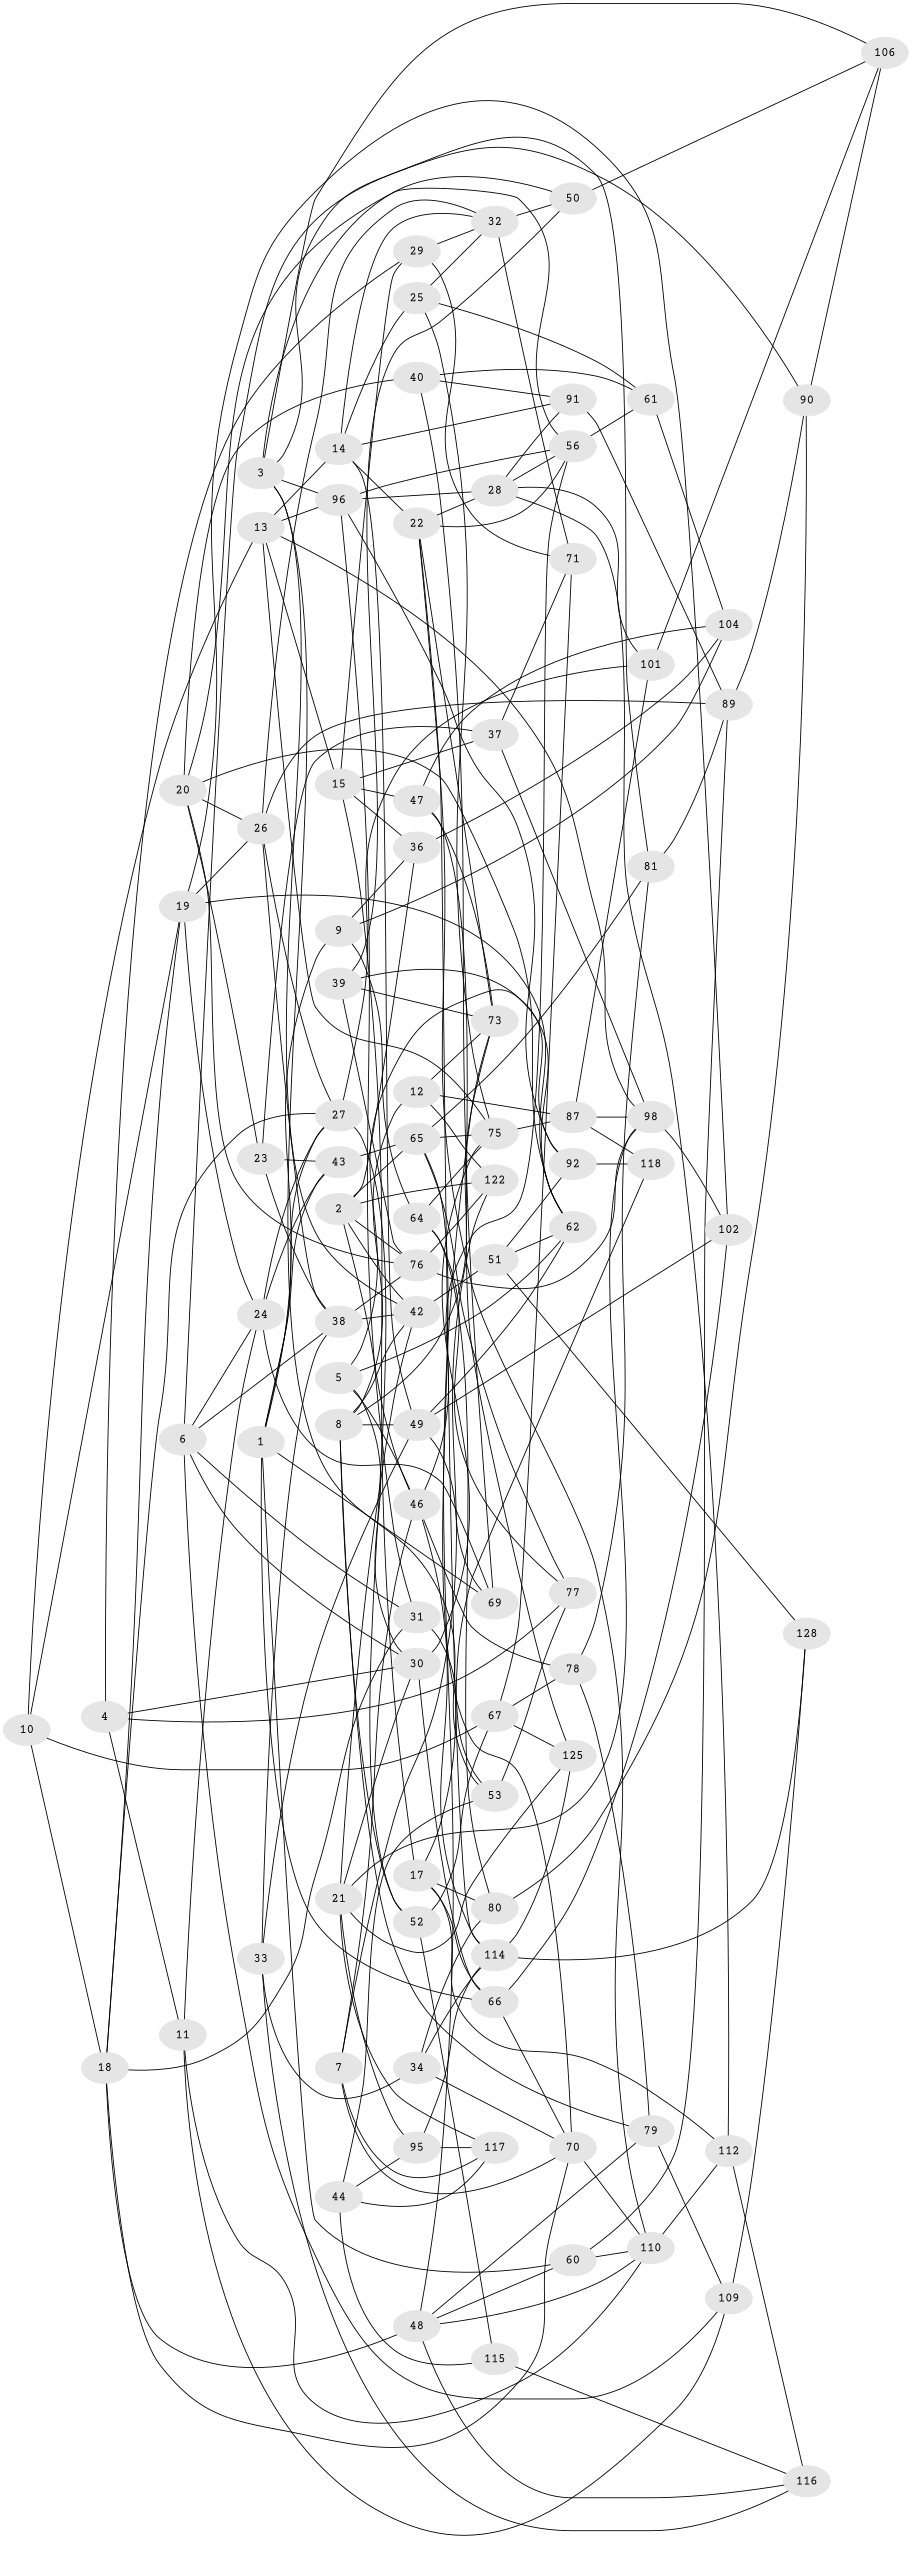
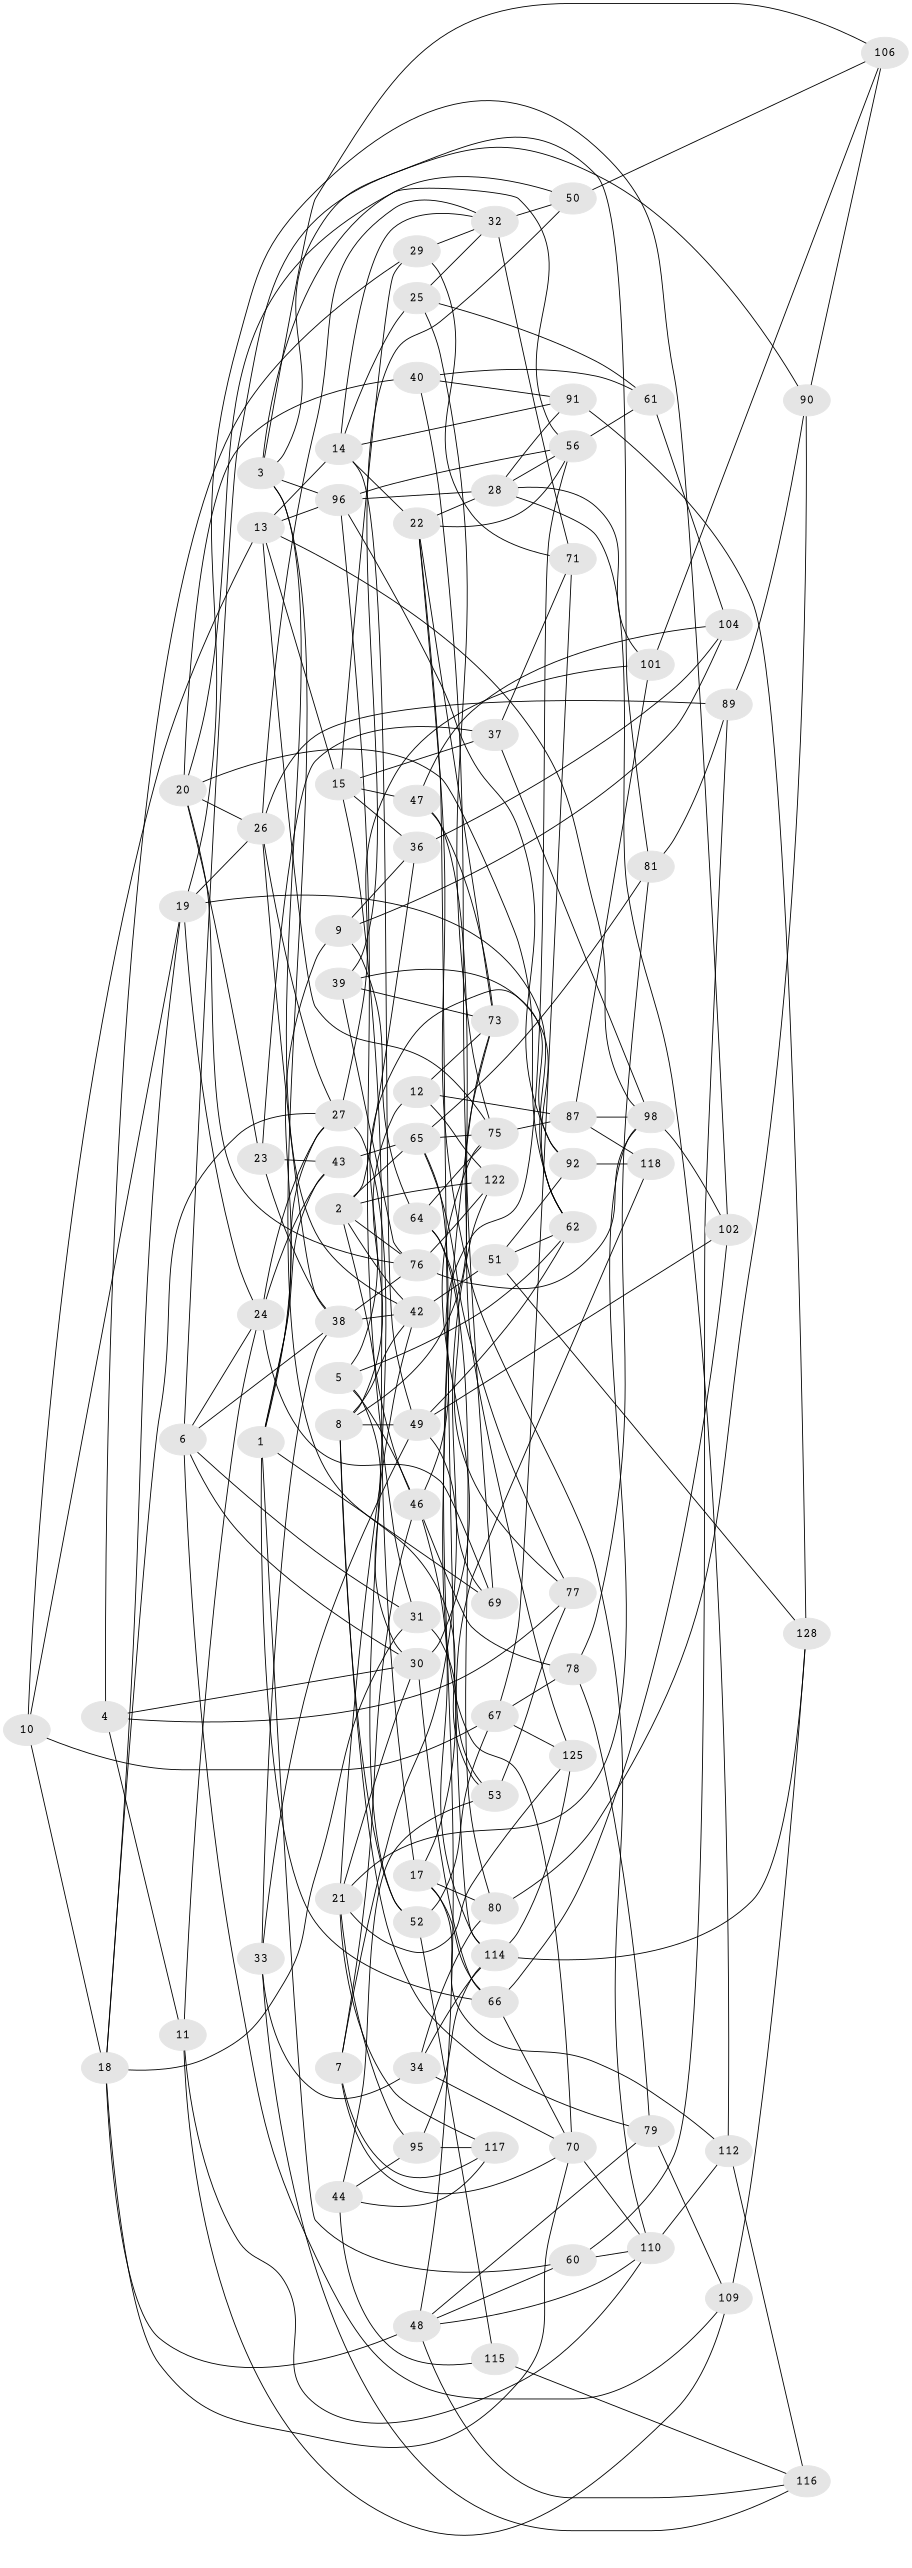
  graph {
    fontname="Courier Prime"
    rankdir=LR
    node [color=gray90 fontname="Courier Prime" style=filled]
    edge [fontname="Courier Prime"]
    1 [super="+72"]
    9
    27 [super="+85"]
    43
    60
    66 [super="+97"]
    69
    36
    64
    104
    52
    101
    65 [super="+96"]
    110 [super="+120"]
    89
    70 [super="+127"]
    102
    2 [super="+93"]
    42 [super="+129"]
    46 [super="+55"]
    76 [super="+108"]
    122
    51
    56 [super="+74"]
    114 [super="+126"]
    78
    77
    81
    75 [super="+100"]
    98 [super="+105"]
    3 [super="+63"]
    n32 [label=96 super="+111"]
    50
    53
    90
    106
    92
    31
    28 [super="+57"]
    4
    11
    29
    30 [super="+59"]
    24 [super="+83"]
    109
    32 [super="+88"]
    71
    5
    62 [super="+113"]
    118
    6 [super="+58"]
    38 [super="+123"]
    128
    7
    117
    8 [super="+107"]
    12
    49 [super="+103"]
    73 [super="+121"]
    79
    87 [super="+99"]
    67 [super="+94"]
    115
    80
    13 [super="+35"]
    14 [super="+86"]
    15 [super="+82"]
    10
    18 [super="+54"]
    19 [super="+41"]
    48 [super="+68"]
    26 [super="+84"]
    125
    112
    22 [super="+45"]
    25
    91
    17 [super="+124"]
    37
    47
    61
    116
    20 [super="+130"]
    23
    40
    21 [super="+119"]
    95
    33
    34
    39
    44
    1 -- 9
    1 -- 27
    1 -- 43
    1 -- 60
    1 -- 66
    1 -- 69
    9 -- 36
    9 -- 64
    9 -- 104
    27 -- 52
    27 -- 101
    43 -- 65
    60 -- 110
    60 -- 89
    66 -- 70
    66 -- 102
    36 -- 104
    64 -- 77
    64 -- 75
    64 -- 80
    52 -- 67
    52 -- 115
    101 -- 106
    65 -- 70
    65 -- 77
    65 -- 81
    65 -- 75
    110 -- 112
    89 -- 90
    70 -- 110
    2 -- 36
    2 -- 65
    2 -- 42
    2 -- 46
    2 -- 76
    2 -- 122
    42 -- 51
    46 -- 56
    46 -- 114
    46 -- 78
    76 -- 122
    76 -- 98
    51 -- 92
    51 -- 62
    51 -- 128
    56 -- 61
    114 -- 128
    114 -- 125
    78 -- 81
    78 -- 79
    81 -- 89
    75 -- 87
    98 -- 102
    3 -- 42
    3 -- n32
    3 -- 50
    3 -- 53
    3 -- 90
    3 -- 106
    n32 -- 56
    n32 -- 92
    n32 -- 31
    n32 -- 28
    50 -- 106
    53 -- 77
    90 -- 106
    92 -- 118
    31 -- 53
    28 -- 101
    28 -- 56
    28 -- 112
    28 -- 91
    4 -- 77
    4 -- 11
    4 -- 29
    4 -- 30
    11 -- 110
    11 -- 24
    11 -- 109
    29 -- 32
    29 -- 71
    30 -- 66
    30 -- 75
    24 -- 27
    24 -- 43
    24 -- 69
    109 -- 128
    32 -- 50
    32 -- 71
    5 -- 46
    5 -- 92
    5 -- 30
    5 -- 62
    6 -- 81
    6 -- 31
    6 -- 30
    6 -- 24
    6 -- 109
    6 -- 38
    38 -- 42
    38 -- 76
    7 -- 70
    7 -- 46
    7 -- 122
    7 -- 117
    8 -- 52
    8 -- 42
    8 -- 12
    8 -- 49
    8 -- 73
    8 -- 79
    12 -- 122
    12 -- 73
    12 -- 87
    49 -- 69
    49 -- 102
    49 -- 62
    79 -- 109
    87 -- 101
    87 -- 98
    87 -- 118 [weight=2]
    67 -- 78
    67 -- 71
    67 -- 125
    115 -- 116
    80 -- 90
    13 -- 75
    13 -- 98
    13 -- n32
    13 -- 14
    13 -- 15
    14 -- 32
    14 -- 49
    14 -- 22
    14 -- 25
    14 -- 91
    15 -- 36
    15 -- 29
    15 -- 17
    15 -- 37
    15 -- 47
    10 -- 67
    10 -- 13
    10 -- 18
    10 -- 19
    18 -- 27
    18 -- 70
    18 -- 31
    18 -- 19
    18 -- 48
    19 -- 102
    19 -- 24
    19 -- 62
    19 -- 26
    48 -- 60
    48 -- 110
    48 -- 73
    48 -- 79
    48 -- 116
    26 -- 27
    26 -- 89
    26 -- 32
    26 -- 38
    112 -- 116
    22 -- 110
    22 -- 56
    22 -- 114
    22 -- 28
    22 -- 73
    25 -- 75
    25 -- 32
    25 -- 61
-   91 -- 89
+   91 -- 128
    17 -- 66 [weight=2]
    17 -- 118
    17 -- 80
    17 -- 112
    37 -- 98
    37 -- 71
    47 -- 104
    47 -- 73
    47 -- 125
    61 -- 104
    20 -- 76
    20 -- 56
    20 -- 62
    20 -- 26
    20 -- 23
    20 -- 40
    23 -- 43
    23 -- 38
    23 -- 37
    40 -- 69
    40 -- 91
    40 -- 61
    21 -- 42
    21 -- 98
    21 -- 30
    21 -- 117
    21 -- 125
    21 -- 95
    95 -- 114
    95 -- 117
    33 -- 38
    33 -- 49
    33 -- 116
    33 -- 34
    34 -- 70
    34 -- 114
    34 -- 80
    39 -- 76
    39 -- 50
    39 -- 62
    39 -- 73
    44 -- 53
    44 -- 117
    44 -- 115
    44 -- 95
  }
